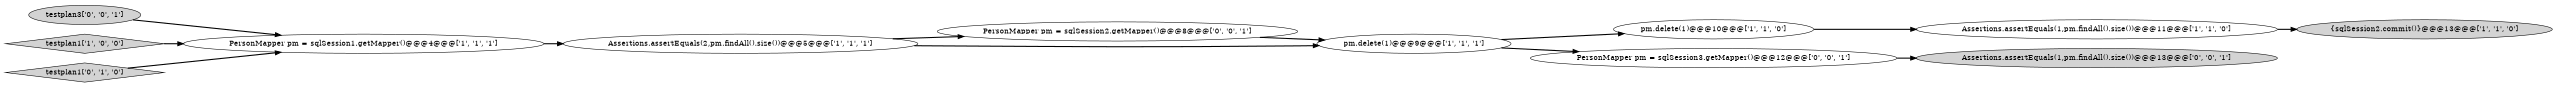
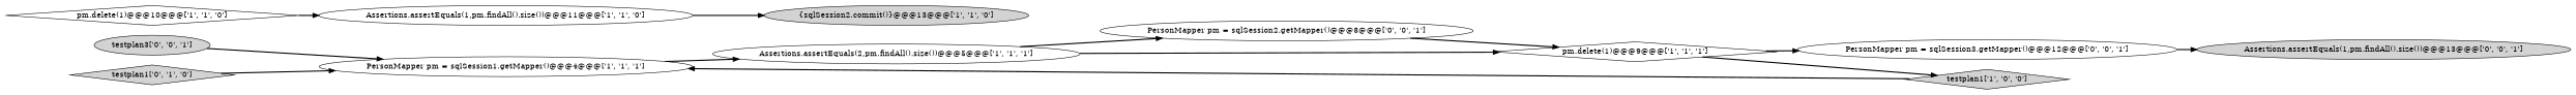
  digraph {
    rankdir=LR
    node [fillcolor=white shape=ellipse style=filled]
    edge [style=bold]
    n1 [fillcolor=lightgray label="testplan3['0', '0', '1']"]
    n2 [label="PersonMapper pm = sqlSession1.getMapper()@@@4@@@['1', '1', '1']"]
    n3 [label="Assertions.assertEquals(2,pm.findAll().size())@@@5@@@['1', '1', '1']"]
    n4 [label="PersonMapper pm = sqlSession2.getMapper()@@@8@@@['0', '0', '1']"]
-   n5 [label="pm.delete(1)@@@9@@@['1', '1', '1']"]
+   n5 [label="pm.delete(1)@@@9@@@['1', '1', '1']" shape=diamond]
    n6 [fillcolor=lightgray label="{sqlSession2.commit()}@@@13@@@['1', '1', '0']"]
    n7 [fillcolor=lightgray label="testplan1['1', '0', '0']" shape=diamond]
    n8 [fillcolor=lightgray label="Assertions.assertEquals(1,pm.findAll().size())@@@13@@@['0', '0', '1']"]
-   n9 [label="pm.delete(1)@@@10@@@['1', '1', '0']"]
+   n9 [label="pm.delete(1)@@@10@@@['1', '1', '0']" shape=diamond]
    n10 [label="Assertions.assertEquals(1,pm.findAll().size())@@@11@@@['1', '1', '0']"]
    n11 [label="PersonMapper pm = sqlSession3.getMapper()@@@12@@@['0', '0', '1']"]
    n12 [fillcolor=lightgray label="testplan1['0', '1', '0']" shape=diamond]
    n1 -> n2
    n2 -> n3
    n3 -> n4
    n3 -> n5
    n4 -> n5
-   n5 -> n9
+   n5 -> n7
    n5 -> n11
    n7 -> n2
    n9 -> n10
    n10 -> n6
    n11 -> n8
    n12 -> n2
  }
